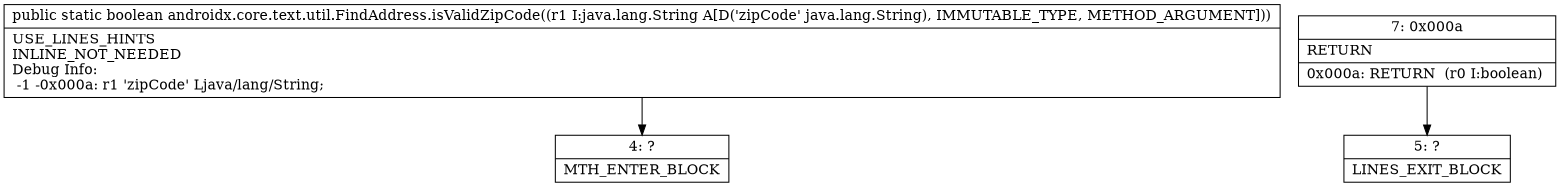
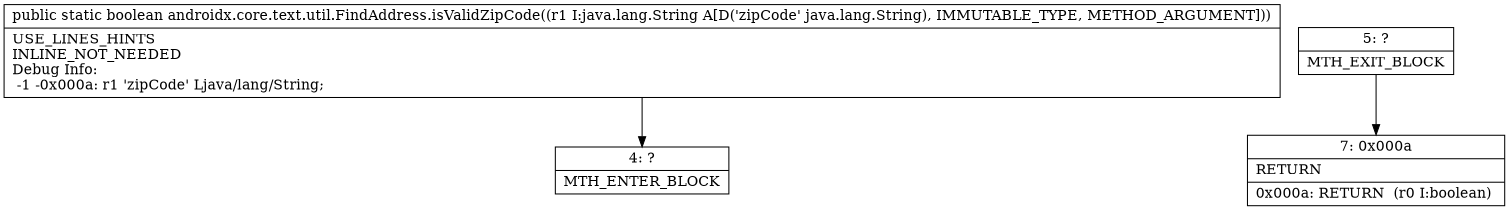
  digraph {
    node [shape=record]
    n1 [label="{4\:\ ?|MTH_ENTER_BLOCK\l}"]
    n2 [label="{7\:\ 0x000a|RETURN\l|0x000a: RETURN  (r0 I:boolean) \l}"]
-   n3 [label="{5\:\ ?|LINES_EXIT_BLOCK\l}"]
+   n3 [label="{5\:\ ?|MTH_EXIT_BLOCK\l}"]
    n4 [label="{public static boolean androidx.core.text.util.FindAddress.isValidZipCode((r1 I:java.lang.String A[D('zipCode' java.lang.String), IMMUTABLE_TYPE, METHOD_ARGUMENT]))  | USE_LINES_HINTS\lINLINE_NOT_NEEDED\lDebug Info:\l  \-1 \-0x000a: r1 'zipCode' Ljava\/lang\/String;\l}"]
-   n2 -> n3
+   n3 -> n2
    n4 -> n1
  }
